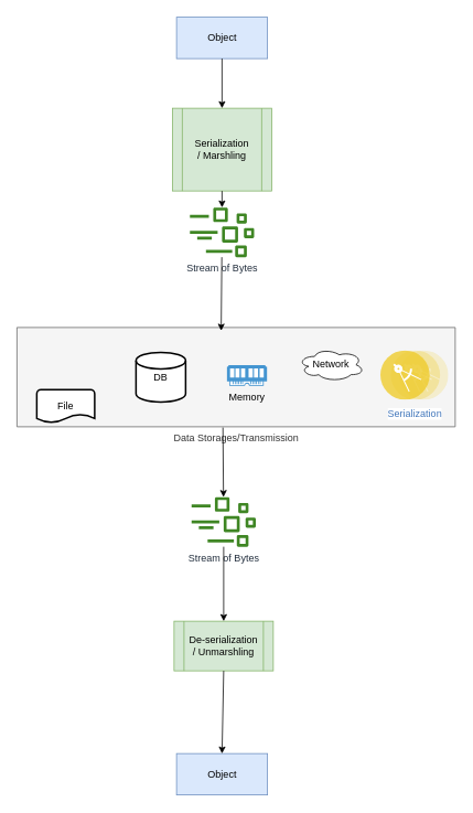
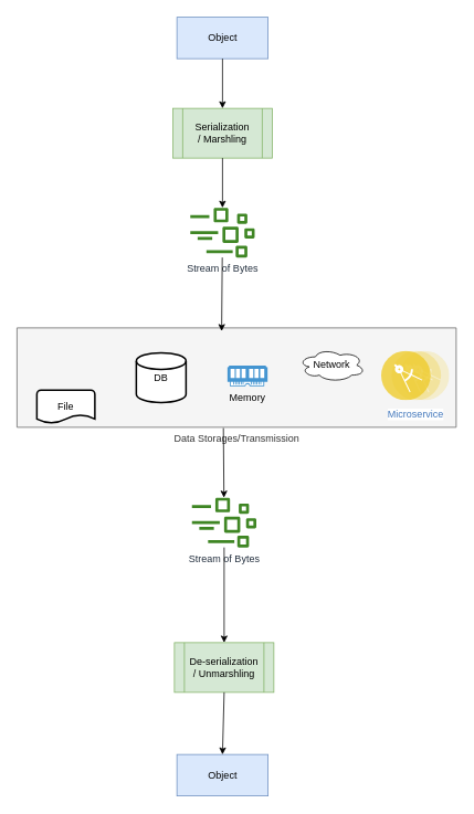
  <mxCell id="0" />
  <mxCell id="1" parent="0" />
  <mxCell id="2" value="Object" style="html=1;fillColor=#dae8fc;strokeColor=#6c8ebf;" vertex="1" parent="1"><mxGeometry x="213" y="20" width="110" height="50" as="geometry" /></mxCell>
  <mxCell id="3" value="Stream of Bytes" style="sketch=0;outlineConnect=0;fontColor=#232F3E;gradientColor=none;fillColor=#3F8624;strokeColor=none;dashed=0;verticalLabelPosition=bottom;verticalAlign=top;align=center;html=1;fontSize=12;fontStyle=0;aspect=fixed;pointerEvents=1;shape=mxgraph.aws4.iot_greengrass_stream_manager;" vertex="1" parent="1"><mxGeometry x="229" y="250" width="78" height="60" as="geometry" /></mxCell>
- <mxCell id="4" value="Serialization &lt;br&gt;/ Marshling" style="shape=process;whiteSpace=wrap;html=1;backgroundOutline=1;fillColor=#d5e8d4;strokeColor=#82b366;" vertex="1" parent="1"><mxGeometry x="208" y="130" width="120" height="100" as="geometry" /></mxCell>
+ <mxCell id="4" value="Serialization &lt;br&gt;/ Marshling" style="shape=process;whiteSpace=wrap;html=1;backgroundOutline=1;fillColor=#d5e8d4;strokeColor=#82b366;" vertex="1" parent="1"><mxGeometry x="208" y="130" width="120" height="60" as="geometry" /></mxCell>
  <mxCell id="5" value="" style="endArrow=classic;html=1;rounded=0;exitX=0.5;exitY=1;exitDx=0;exitDy=0;entryX=0.5;entryY=0;entryDx=0;entryDy=0;" edge="1" parent="1" source="2" target="4"><mxGeometry width="50" height="50" relative="1" as="geometry"><mxPoint x="268" y="250" as="sourcePoint" /><mxPoint x="318" y="200" as="targetPoint" /></mxGeometry></mxCell>
  <mxCell id="6" value="" style="endArrow=classic;html=1;rounded=0;" edge="1" parent="1" source="4" target="3"><mxGeometry width="50" height="50" relative="1" as="geometry"><mxPoint x="278" y="80" as="sourcePoint" /><mxPoint x="278" y="140" as="targetPoint" /></mxGeometry></mxCell>
  <mxCell id="7" value="Data Storages/Transmission" style="verticalLabelPosition=bottom;verticalAlign=top;html=1;shape=mxgraph.basic.rect;fillColor2=none;strokeWidth=1;size=20;indent=5;fillColor=#f5f5f5;fontColor=#333333;strokeColor=#666666;" vertex="1" parent="1"><mxGeometry x="20" y="395" width="530" height="120" as="geometry" /></mxCell>
  <mxCell id="8" value="DB" style="strokeWidth=2;html=1;shape=mxgraph.flowchart.database;whiteSpace=wrap;" vertex="1" parent="1"><mxGeometry x="164" y="425" width="60" height="60" as="geometry" /></mxCell>
  <mxCell id="9" value="File" style="strokeWidth=2;html=1;shape=mxgraph.flowchart.document2;whiteSpace=wrap;size=0.25;" vertex="1" parent="1"><mxGeometry x="44" y="470" width="70" height="40" as="geometry" /></mxCell>
  <mxCell id="10" value="Memory" style="pointerEvents=1;shadow=0;dashed=0;html=1;strokeColor=none;fillColor=#4495D1;labelPosition=center;verticalLabelPosition=bottom;verticalAlign=top;align=center;outlineConnect=0;shape=mxgraph.veeam.ram;" vertex="1" parent="1"><mxGeometry x="274" y="440.4" width="48.4" height="25.2" as="geometry" /></mxCell>
  <mxCell id="11" value="Network" style="ellipse;shape=cloud;whiteSpace=wrap;html=1;" vertex="1" parent="1"><mxGeometry x="360" y="420" width="80" height="40" as="geometry" /></mxCell>
  <mxCell id="12" value="" style="endArrow=classic;html=1;rounded=0;entryX=0.466;entryY=0.033;entryDx=0;entryDy=0;entryPerimeter=0;" edge="1" parent="1" source="3" target="7"><mxGeometry width="50" height="50" relative="1" as="geometry"><mxPoint x="230" y="420" as="sourcePoint" /><mxPoint x="230" y="390" as="targetPoint" /></mxGeometry></mxCell>
  <mxCell id="13" value="Stream of Bytes" style="sketch=0;outlineConnect=0;fontColor=#232F3E;gradientColor=none;fillColor=#3F8624;strokeColor=none;dashed=0;verticalLabelPosition=bottom;verticalAlign=top;align=center;html=1;fontSize=12;fontStyle=0;aspect=fixed;pointerEvents=1;shape=mxgraph.aws4.iot_greengrass_stream_manager;" vertex="1" parent="1"><mxGeometry x="231" y="600" width="78" height="60" as="geometry" /></mxCell>
- <mxCell id="14" value="De-serialization&lt;br&gt;/ Unmarshling" style="shape=process;whiteSpace=wrap;html=1;backgroundOutline=1;fillColor=#d5e8d4;strokeColor=#82b366;" vertex="1" parent="1"><mxGeometry x="210" y="750" width="120" height="60" as="geometry" /></mxCell>
+ <mxCell id="14" value="De-serialization&lt;br&gt;/ Unmarshling" style="shape=process;whiteSpace=wrap;html=1;backgroundOutline=1;fillColor=#d5e8d4;strokeColor=#82b366;" vertex="1" parent="1"><mxGeometry x="210" y="775" width="120" height="60" as="geometry" /></mxCell>
  <mxCell id="15" value="" style="endArrow=classic;html=1;rounded=0;entryX=0.5;entryY=0;entryDx=0;entryDy=0;" edge="1" parent="1" target="14" source="13"><mxGeometry width="50" height="50" relative="1" as="geometry"><mxPoint x="259" y="770" as="sourcePoint" /><mxPoint x="309" y="900" as="targetPoint" /></mxGeometry></mxCell>
  <mxCell id="16" value="" style="endArrow=classic;html=1;rounded=0;exitX=0.47;exitY=1.008;exitDx=0;exitDy=0;exitPerimeter=0;" edge="1" parent="1" source="7" target="13"><mxGeometry width="50" height="50" relative="1" as="geometry"><mxPoint x="235" y="510" as="sourcePoint" /><mxPoint x="240" y="400" as="targetPoint" /></mxGeometry></mxCell>
  <mxCell id="17" value="Object" style="html=1;fillColor=#dae8fc;strokeColor=#6c8ebf;" vertex="1" parent="1"><mxGeometry x="213" y="910" width="110" height="50" as="geometry" /></mxCell>
  <mxCell id="18" value="" style="endArrow=classic;html=1;rounded=0;entryX=0.5;entryY=0;entryDx=0;entryDy=0;exitX=0.5;exitY=1;exitDx=0;exitDy=0;" edge="1" parent="1" source="14" target="17"><mxGeometry width="50" height="50" relative="1" as="geometry"><mxPoint x="280" y="670" as="sourcePoint" /><mxPoint x="280" y="760" as="targetPoint" /></mxGeometry></mxCell>
- <mxCell id="19" value="Serialization" style="aspect=fixed;perimeter=ellipsePerimeter;html=1;align=center;shadow=0;dashed=0;fontColor=#4277BB;labelBackgroundColor=#ffffff;fontSize=12;spacingTop=3;image;image=img/lib/ibm/applications/microservice.svg;" vertex="1" parent="1"><mxGeometry x="460" y="423" width="82.2" height="60" as="geometry" /></mxCell>
+ <mxCell id="19" value="Microservice" style="aspect=fixed;perimeter=ellipsePerimeter;html=1;align=center;shadow=0;dashed=0;fontColor=#4277BB;labelBackgroundColor=#ffffff;fontSize=12;spacingTop=3;image;image=img/lib/ibm/applications/microservice.svg;" vertex="1" parent="1"><mxGeometry x="460" y="423" width="82.2" height="60" as="geometry" /></mxCell>
